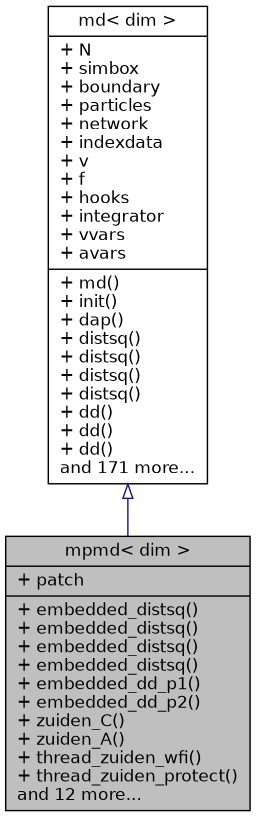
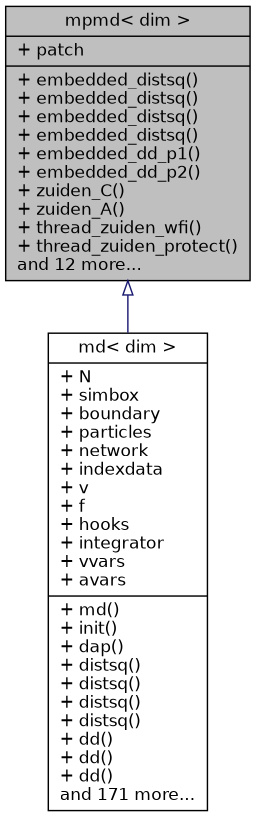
  digraph {
    node [color=black fontname=Helvetica fontsize=12 shape=record]
    n1 [fillcolor=grey75 fontcolor=black height=0.2 label="{mpmd\< dim \>\n|+ patch\l|+ embedded_distsq()\l+ embedded_distsq()\l+ embedded_distsq()\l+ embedded_distsq()\l+ embedded_dd_p1()\l+ embedded_dd_p2()\l+ zuiden_C()\l+ zuiden_A()\l+ thread_zuiden_wfi()\l+ thread_zuiden_protect()\land 12 more...\l}" style=filled width=0.4]
    n2 [height=0.2 label="{md\< dim \>\n|+ N\l+ simbox\l+ boundary\l+ particles\l+ network\l+ indexdata\l+ v\l+ f\l+ hooks\l+ integrator\l+ vvars\l+ avars\l|+ md()\l+ init()\l+ dap()\l+ distsq()\l+ distsq()\l+ distsq()\l+ distsq()\l+ dd()\l+ dd()\l+ dd()\land 171 more...\l}" width=0.4]
-   n2 -> n1 [arrowtail=onormal color=midnightblue dir=back fontname=Helvetica fontsize=12 labelfontname=Helvetica labelfontsize=12 style=solid]
+   n1 -> n2 [arrowtail=onormal color=midnightblue dir=back fontname=Helvetica fontsize=12 labelfontname=Helvetica labelfontsize=12 style=solid]
  }
